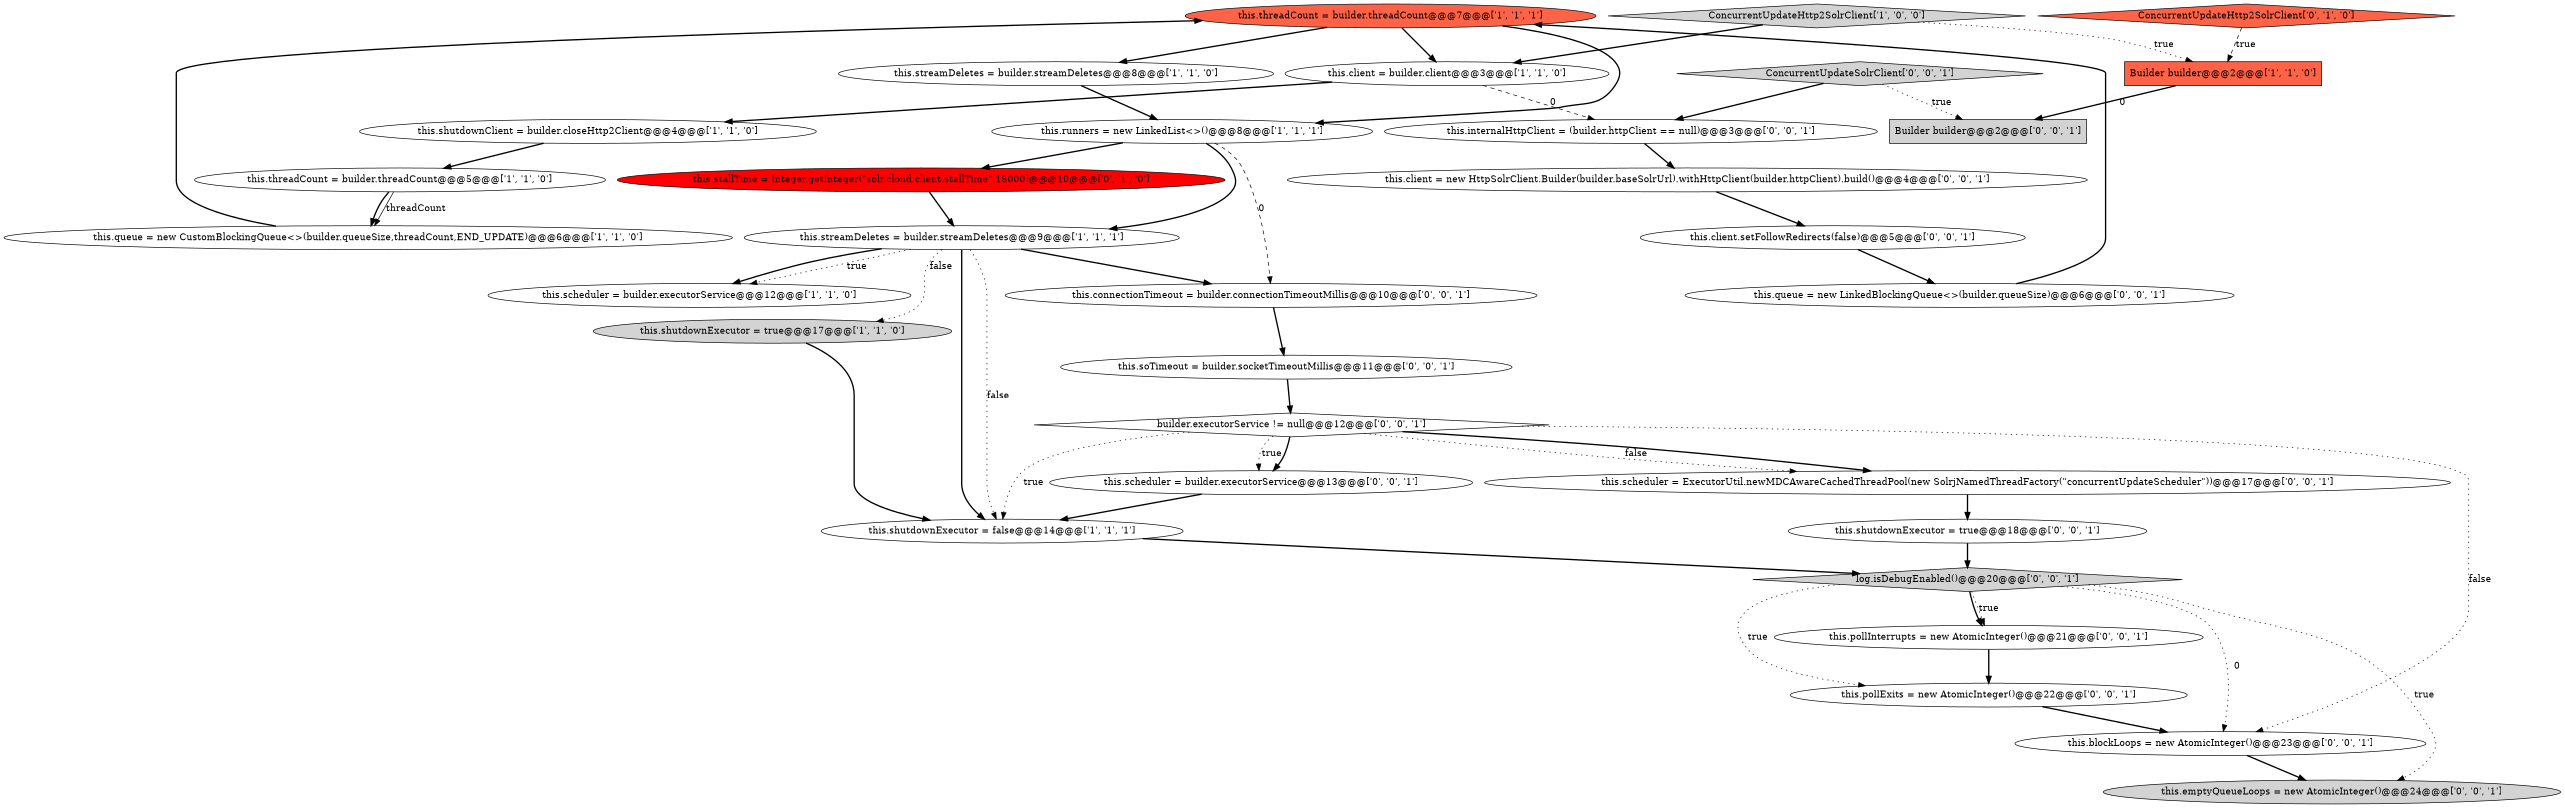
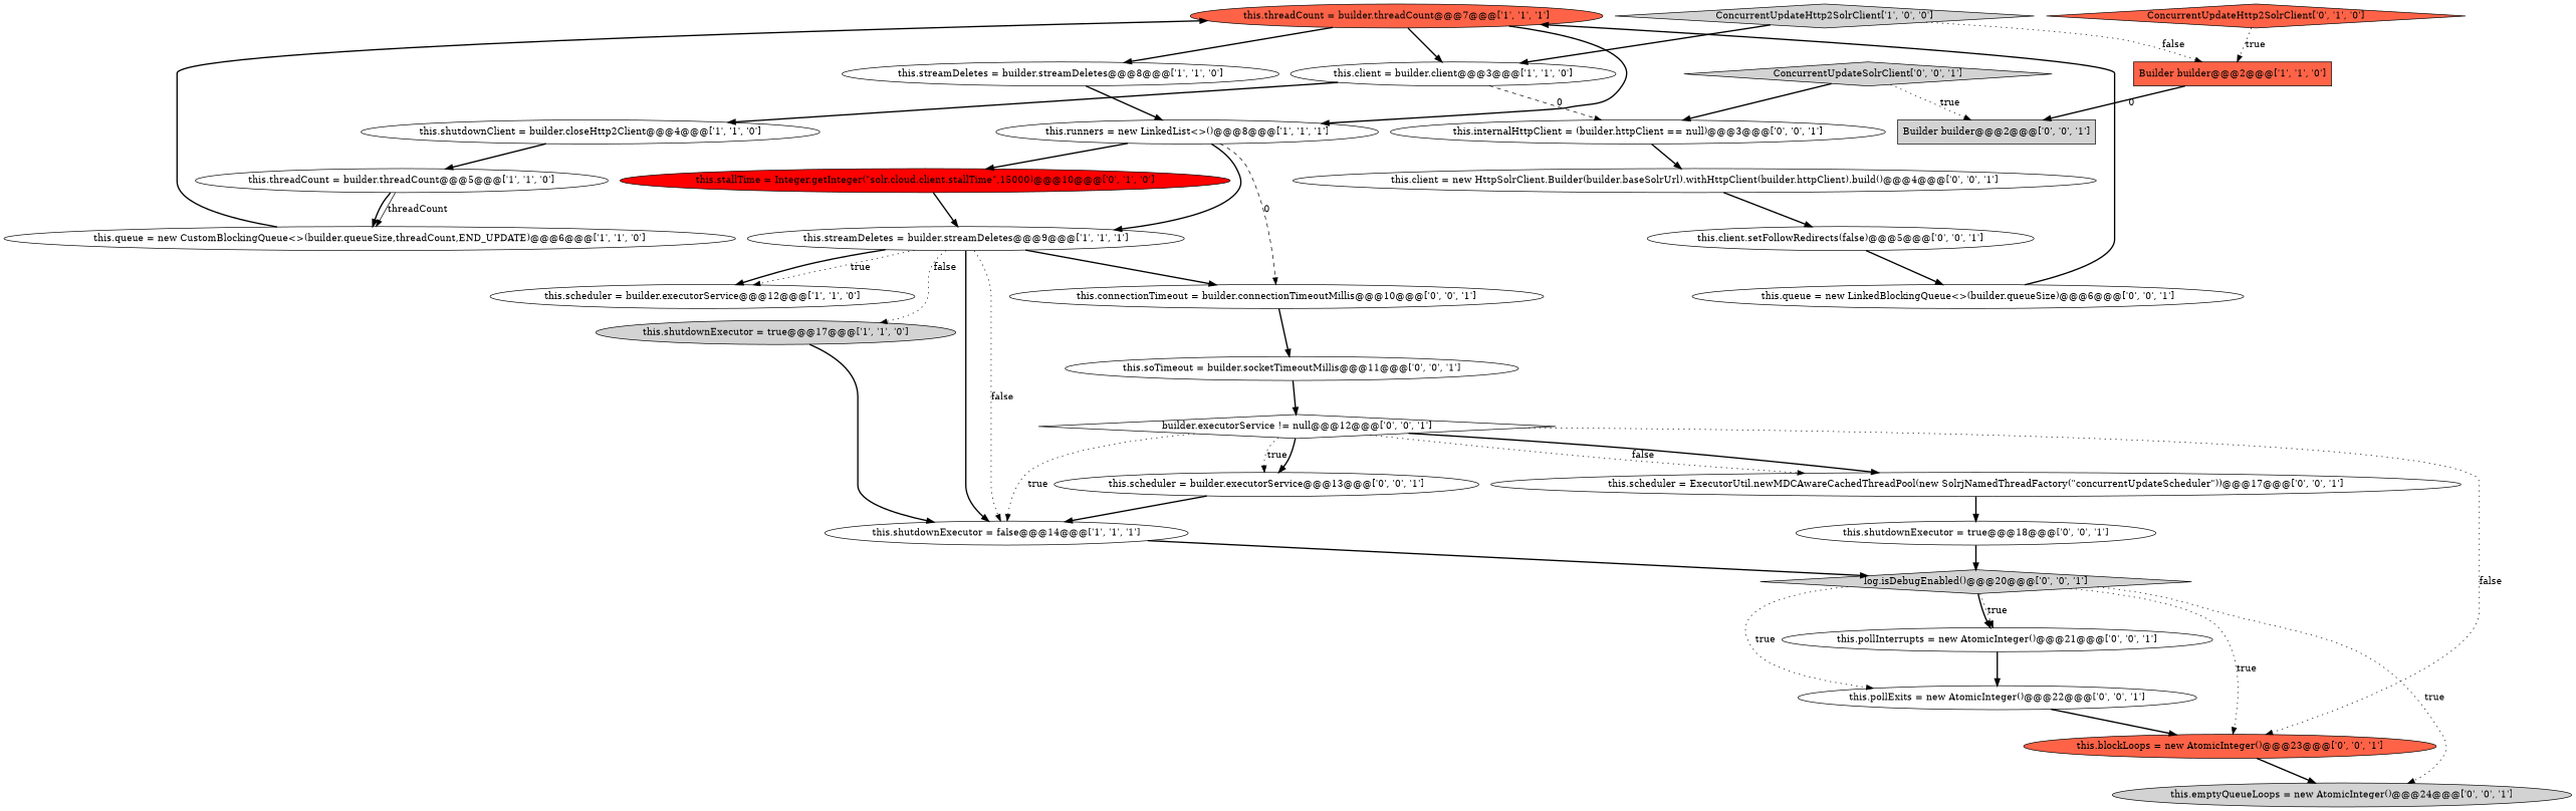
  digraph {
    node [fillcolor=white shape=ellipse style=filled]
    edge [style=bold]
    n1 [label="builder.executorService != null@@@12@@@['0', '0', '1']" shape=diamond]
    n2 [label="this.scheduler = builder.executorService@@@13@@@['0', '0', '1']"]
    n3 [label="this.shutdownExecutor = false@@@14@@@['1', '1', '1']"]
    n4 [label="this.scheduler = ExecutorUtil.newMDCAwareCachedThreadPool(new SolrjNamedThreadFactory(\"concurrentUpdateScheduler\"))@@@17@@@['0', '0', '1']"]
-   n5 [label="this.blockLoops = new AtomicInteger()@@@23@@@['0', '0', '1']"]
+   n5 [fillcolor=tomato label="this.blockLoops = new AtomicInteger()@@@23@@@['0', '0', '1']"]
    n6 [fillcolor=lightgray label="log.isDebugEnabled()@@@20@@@['0', '0', '1']" shape=diamond]
    n7 [label="this.shutdownExecutor = true@@@18@@@['0', '0', '1']"]
    n8 [label="this.runners = new LinkedList<>()@@@8@@@['1', '1', '1']"]
    n9 [label="this.streamDeletes = builder.streamDeletes@@@9@@@['1', '1', '1']"]
    n10 [fillcolor=red label="this.stallTime = Integer.getInteger(\"solr.cloud.client.stallTime\",15000)@@@10@@@['0', '1', '0']"]
    n11 [label="this.connectionTimeout = builder.connectionTimeoutMillis@@@10@@@['0', '0', '1']"]
    n12 [fillcolor=lightgray label="this.shutdownExecutor = true@@@17@@@['1', '1', '0']"]
    n13 [label="this.scheduler = builder.executorService@@@12@@@['1', '1', '0']"]
    n14 [label="this.soTimeout = builder.socketTimeoutMillis@@@11@@@['0', '0', '1']"]
    n15 [label="this.client = new HttpSolrClient.Builder(builder.baseSolrUrl).withHttpClient(builder.httpClient).build()@@@4@@@['0', '0', '1']"]
    n16 [label="this.client.setFollowRedirects(false)@@@5@@@['0', '0', '1']"]
    n17 [label="this.queue = new LinkedBlockingQueue<>(builder.queueSize)@@@6@@@['0', '0', '1']"]
    n18 [label="this.internalHttpClient = (builder.httpClient == null)@@@3@@@['0', '0', '1']"]
    n19 [fillcolor=lightgray label="this.emptyQueueLoops = new AtomicInteger()@@@24@@@['0', '0', '1']"]
    n20 [label="this.pollExits = new AtomicInteger()@@@22@@@['0', '0', '1']"]
    n21 [label="this.pollInterrupts = new AtomicInteger()@@@21@@@['0', '0', '1']"]
    n22 [fillcolor=lightgray label="Builder builder@@@2@@@['0', '0', '1']" shape=box]
    n23 [fillcolor=tomato label="this.threadCount = builder.threadCount@@@7@@@['1', '1', '1']"]
    n24 [label="this.streamDeletes = builder.streamDeletes@@@8@@@['1', '1', '0']"]
    n25 [label="this.client = builder.client@@@3@@@['1', '1', '0']"]
    n26 [label="this.threadCount = builder.threadCount@@@5@@@['1', '1', '0']"]
    n27 [label="this.queue = new CustomBlockingQueue<>(builder.queueSize,threadCount,END_UPDATE)@@@6@@@['1', '1', '0']"]
    n28 [fillcolor=tomato label="ConcurrentUpdateHttp2SolrClient['0', '1', '0']" shape=diamond]
    n29 [fillcolor=tomato label="Builder builder@@@2@@@['1', '1', '0']" shape=box]
    n30 [label="this.shutdownClient = builder.closeHttp2Client@@@4@@@['1', '1', '0']"]
    n31 [fillcolor=lightgray label="ConcurrentUpdateHttp2SolrClient['1', '0', '0']" shape=diamond]
    n32 [fillcolor=lightgray label="ConcurrentUpdateSolrClient['0', '0', '1']" shape=diamond]
    n1 -> n2 [label=true style=dotted]
    n1 -> n2
    n1 -> n3 [label=true style=dotted]
    n1 -> n4 [label=false style=dotted]
    n1 -> n4
    n1 -> n5 [label=false style=dotted]
    n2 -> n3
    n3 -> n6
    n4 -> n7
    n5 -> n19
-   n6 -> n5 [label=0 style=dotted]
+   n6 -> n5 [label=true style=dotted]
    n6 -> n19 [label=true style=dotted]
    n6 -> n20 [label=true style=dotted]
    n6 -> n21 [label=true style=dotted]
    n6 -> n21
    n7 -> n6
    n8 -> n9
    n8 -> n10
    n8 -> n11 [label=0 style=dashed]
    n9 -> n3 [label=false style=dotted]
    n9 -> n3
    n9 -> n11
    n9 -> n12 [label=false style=dotted]
    n9 -> n13 [label=true style=dotted]
    n9 -> n13
    n10 -> n9
    n11 -> n14
    n12 -> n3
    n14 -> n1
    n15 -> n16
    n16 -> n17
    n17 -> n23
    n18 -> n15
    n20 -> n5
    n21 -> n20
    n23 -> n8
    n23 -> n24
    n23 -> n25
    n24 -> n8
    n25 -> n18 [label=0 style=dashed]
    n25 -> n30
    n26 -> n27 [label=threadCount style=solid]
    n26 -> n27
    n27 -> n23
-   n28 -> n29 [label=true style=dashed]
+   n28 -> n29 [label=true style=dotted]
    n29 -> n22 [label=0]
    n30 -> n26
    n31 -> n25
-   n31 -> n29 [label=true style=dotted]
+   n31 -> n29 [label=false style=dotted]
    n32 -> n18
    n32 -> n22 [label=true style=dotted]
  }
